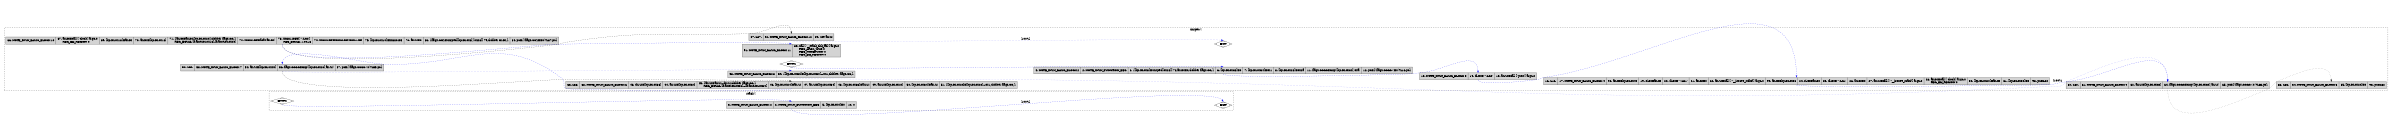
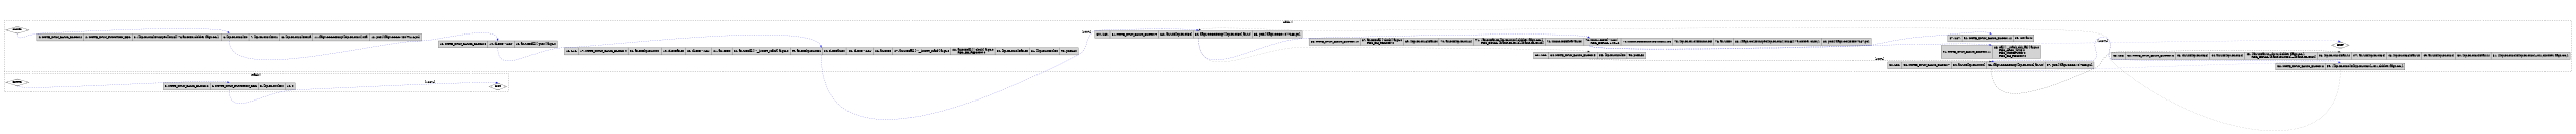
  digraph {
    rankdir=LR
    node [fillcolor=lightgrey shape=record style=filled]
    edge [color=blue constraint=true headport=n style=dashed tailport=s weight=100]
    n1 [fillcolor=white label=ENTRY shape=Mdiamond]
    n2 [label="{\ \ \ \ 3:\ NOTE_INSN_BASIC_BLOCK\ 2\l|\ \ \ \ 2:\ NOTE_INSN_FUNCTION_BEG\l|\ \ \ \ 5:\ [bp:DI-0x4]=0\l|\ \ \ 10:\ 0\l}"]
    n3 [fillcolor=white label=EXIT shape=Mdiamond]
    n4 [fillcolor=white label=ENTRY shape=Mdiamond]
    n5 [label="{\ \ \ \ 4:\ NOTE_INSN_BASIC_BLOCK\ 2\l|\ \ \ \ 2:\ NOTE_INSN_FUNCTION_BEG\l|\ \ \ \ 3:\ \{[bp:DI-0x8]=unspec[[0x28]]\ 78;ax:DI=0;clobber\ flags:CC;\}\l|\ \ \ \ 6:\ [bp:DI-0x38]=0\l|\ \ \ \ 7:\ [bp:DI-0x34]=0x1\l|\ \ \ \ 8:\ [bp:DI-0x28]=0x2a\l|\ \ \ 11:\ flags:CCGC=cmp([bp:DI-0x34],0xa)\l|\ \ \ 12:\ pc=\{(flags:CCGC\<=0)?L16:pc\}\l}"]
    n6 [fillcolor=white label=EXIT shape=Mdiamond]
    n7 [label="{\ \ \ 13:\ NOTE_INSN_BASIC_BLOCK\ 3\l|\ \ \ 14:\ di:DI=`*.LC0'\l|\ \ \ 15:\ ax:SI=call\ [`puts']\ argc:0\l}"]
    n8 [label="{\ \ \ 16:\ L16:\l|\ \ \ 17:\ NOTE_INSN_BASIC_BLOCK\ 4\l|\ \ \ 98:\ ax:DI=bp:DI-0x40\l|\ \ \ 19:\ si:DI=ax:DI\l|\ \ \ 20:\ di:DI=`*.LC1'\l|\ \ \ 21:\ ax:QI=0\l|\ \ \ 22:\ ax:SI=call\ [`*__isoc99_scanf']\ argc:0\l|\ \ \ 99:\ ax:DI=bp:DI-0x3c\l|\ \ \ 24:\ si:DI=ax:DI\l|\ \ \ 25:\ di:DI=`*.LC1'\l|\ \ \ 26:\ ax:QI=0\l|\ \ \ 27:\ ax:SI=call\ [`*__isoc99_scanf']\ argc:0\l|\ \ \ 28:\ ax:DI=call\ [`clock']\ argc:0\l\ \ \ \ \ \ REG_EH_REGION\ 0\l|\ \ \ 30:\ [bp:DI-0x20]=ax:DI\l|\ \ \ 31:\ [bp:DI-0x30]=0\l|\ \ \ 93:\ pc=L60\l}"]
    n9 [label="{\ \ \ 60:\ L60:\l|\ \ \ 61:\ NOTE_INSN_BASIC_BLOCK\ 9\l|\ \ \ 62:\ ax:SI=[bp:DI-0x3c]\l|\ \ \ 64:\ flags:CCGC=cmp([bp:DI-0x30],ax:SI)\l|\ \ \ 65:\ pc=\{(flags:CCGC\<0)?L63:pc\}\l}"]
    n10 [label="{\ \ \ 66:\ NOTE_INSN_BASIC_BLOCK\ 10\l|\ \ \ 67:\ ax:DI=call\ [`clock']\ argc:0\l\ \ \ \ \ \ REG_EH_REGION\ 0\l|\ \ \ 69:\ [bp:DI-0x18]=ax:DI\l|\ \ \ 70:\ ax:DI=[bp:DI-0x18]\l|\ \ \ 71:\ \{ax:DI=ax:DI-[bp:DI-0x20];clobber\ flags:CC;\}\l\ \ \ \ \ \ REG_EQUAL\ [frame:DI-0x18]-[frame:DI-0x20]\l|\ \ \ 72:\ xmm0:DF=float(ax:DI)\l|\ \ \ 73:\ xmm1:DF=[`*.LC2']\l\ \ \ \ \ \ REG_EQUAL\ 1.0e+6\l|\ \ \ 74:\ xmm0:DF=xmm0:DF/xmm1:DF\l|\ \ \ 75:\ [bp:DI-0x10]=xmm0:DF\l|\ \ \ 76:\ ax:SI=0\l|\ \ \ 83:\ \{flags:CCZ=unspec[[bp:DI-0x8],[0x28]]\ 79;clobber\ cx:DI;\}\l|\ \ \ 84:\ pc=\{(flags:CCZ==0)?L87:pc\}\l}"]
    n11 [label="{\ \ \ 63:\ L63:\l|\ \ \ 34:\ NOTE_INSN_BASIC_BLOCK\ 5\l|\ \ \ 35:\ [bp:DI-0x2c]=0\l|\ \ \ 95:\ pc=L52\l}"]
    n12 [label="{\ \ \ 91:\ NOTE_INSN_BASIC_BLOCK\ 11\l|\ \ \ 85:\ call\ [`__stack_chk_fail']\ argc:0\l\ \ \ \ \ \ REG_ARGS_SIZE\ 0\l\ \ \ \ \ \ REG_NORETURN\ 0\l\ \ \ \ \ \ REG_EH_REGION\ 0\l}"]
    n13 [label="{\ \ \ 87:\ L87:\l|\ \ \ 92:\ NOTE_INSN_BASIC_BLOCK\ 12\l|\ \ \ 89:\ use\ ax:SI\l}"]
    n14 [label="{\ \ \ 52:\ L52:\l|\ \ \ 53:\ NOTE_INSN_BASIC_BLOCK\ 7\l|\ \ \ 54:\ ax:SI=[bp:DI-0x40]\l|\ \ \ 56:\ flags:CCGC=cmp([bp:DI-0x2c],ax:SI)\l|\ \ \ 57:\ pc=\{(flags:CCGC\<0)?L55:pc\}\l}"]
    n15 [label="{\ \ \ 58:\ NOTE_INSN_BASIC_BLOCK\ 8\l|\ \ \ 59:\ \{[bp:DI-0x30]=[bp:DI-0x30]+0x1;clobber\ flags:CC;\}\l}"]
    n16 [label="{\ \ \ 55:\ L55:\l|\ \ \ 38:\ NOTE_INSN_BASIC_BLOCK\ 6\l|\ \ \ 43:\ dx:SI=[bp:DI-0x38]\l|\ \ \ 44:\ ax:SI=[bp:DI-0x34]\l|\ \ \ 45:\ \{ax:SI=ax:SI+dx:SI;clobber\ flags:CC;\}\l\ \ \ \ \ \ REG_EQUAL\ [frame:DI-0x38]+[frame:DI-0x34]\l|\ \ \ 46:\ [bp:DI-0x24]=ax:SI\l|\ \ \ 47:\ ax:SI=[bp:DI-0x34]\l|\ \ \ 48:\ [bp:DI-0x38]=ax:SI\l|\ \ \ 49:\ ax:SI=[bp:DI-0x24]\l|\ \ \ 50:\ [bp:DI-0x34]=ax:SI\l|\ \ \ 51:\ \{[bp:DI-0x2c]=[bp:DI-0x2c]+0x1;clobber\ flags:CC;\}\l}"]
    subgraph cluster_1 {
      color=black
      label="stack ()"
      style=dashed
      n1
      n2
      n3
    }
    subgraph cluster_2 {
      color=black
-     label="unspec ()"
+     label="main ()"
      style=dashed
      n4
      n5
      n6
      n7
      n8
      n9
      n10
      n11
      n12
      n13
      n14
      n15
      n16
    }
    n1 -> n2
    n1 -> n3 [style=invis color="" weight=""]
    n2 -> n3 [label="[100%]"]
    n4 -> n5
    n4 -> n6 [style=invis color="" weight=""]
    n5 -> n7
    n7 -> n8
    n8 -> n9 [label="[100%]" weight=10]
+   n9 -> n10
    n9 -> n11 [color=black style=dotted weight=10]
    n10 -> n12
-   n10 -> n13 [color=black weight=10]
+   n10 -> n13 [weight=10]
+   n11 -> n14 [color=black label="[100%]" weight=10]
    n13 -> n6 [label="[100%]" style=dotted]
    n14 -> n15 [style=dotted]
    n14 -> n16 [color=black weight=10]
-   n15 -> n9 [constraint=false style=dotted weight=10]
+   n15 -> n9 [color=black constraint=false style=dotted weight=10]
    n16 -> n14 [constraint=false weight=10]
  }
